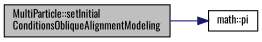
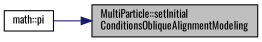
  digraph {
    rankdir=LR
    fontname=Oswald
    node [color=black fontname=Oswald fontsize=10 shape=record style=filled]
    n1 [fillcolor=grey75 fontcolor=black height=0.2 label="MultiParticle::setInitial\lConditionsObliqueAlignmentModeling" width=0.4]
    n2 [fillcolor=white height=0.2 label="math::pi" width=0.4]
-   n1 -> n2 [color=midnightblue fontname=Oswald fontsize=10 labelfontname=Helvetica labelfontsize=10 style=solid]
+   n2 -> n1 [color=midnightblue fontname=Oswald fontsize=10 labelfontname=Helvetica labelfontsize=10 style=solid]
  }
